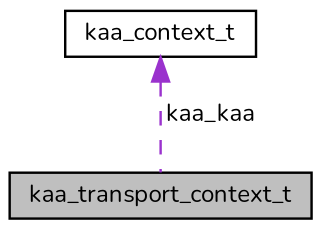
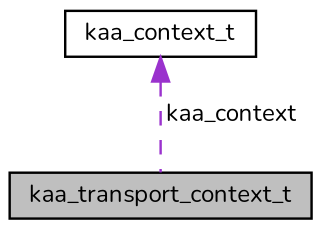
  digraph {
    fontname=Nunito
    node [color=black fontname=Nunito fontsize=10 shape=record]
    n1 [fillcolor=grey75 fontcolor=black height=0.2 label=kaa_transport_context_t style=filled width=0.4]
    n2 [height=0.2 label=kaa_context_t width=0.4]
-   n2 -> n1 [color=darkorchid3 dir=back fontname=Nunito fontsize=10 label=" kaa_kaa" labelfontname=FreeSans labelfontsize=10 style=dashed]
+   n2 -> n1 [color=darkorchid3 dir=back fontname=Nunito fontsize=10 label=" kaa_context" labelfontname=FreeSans labelfontsize=10 style=dashed]
  }
